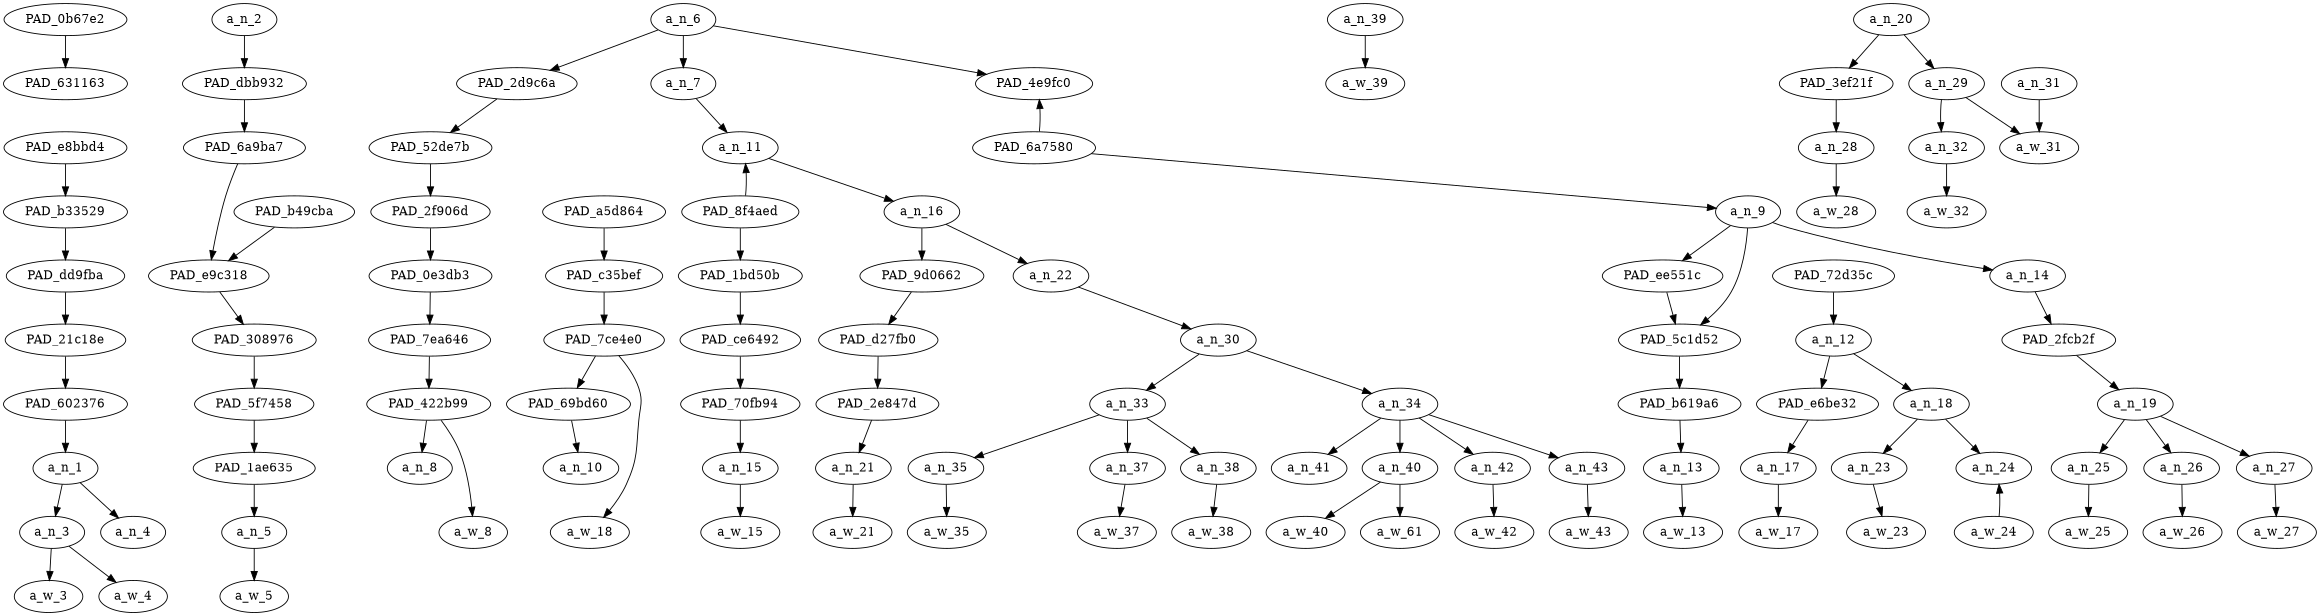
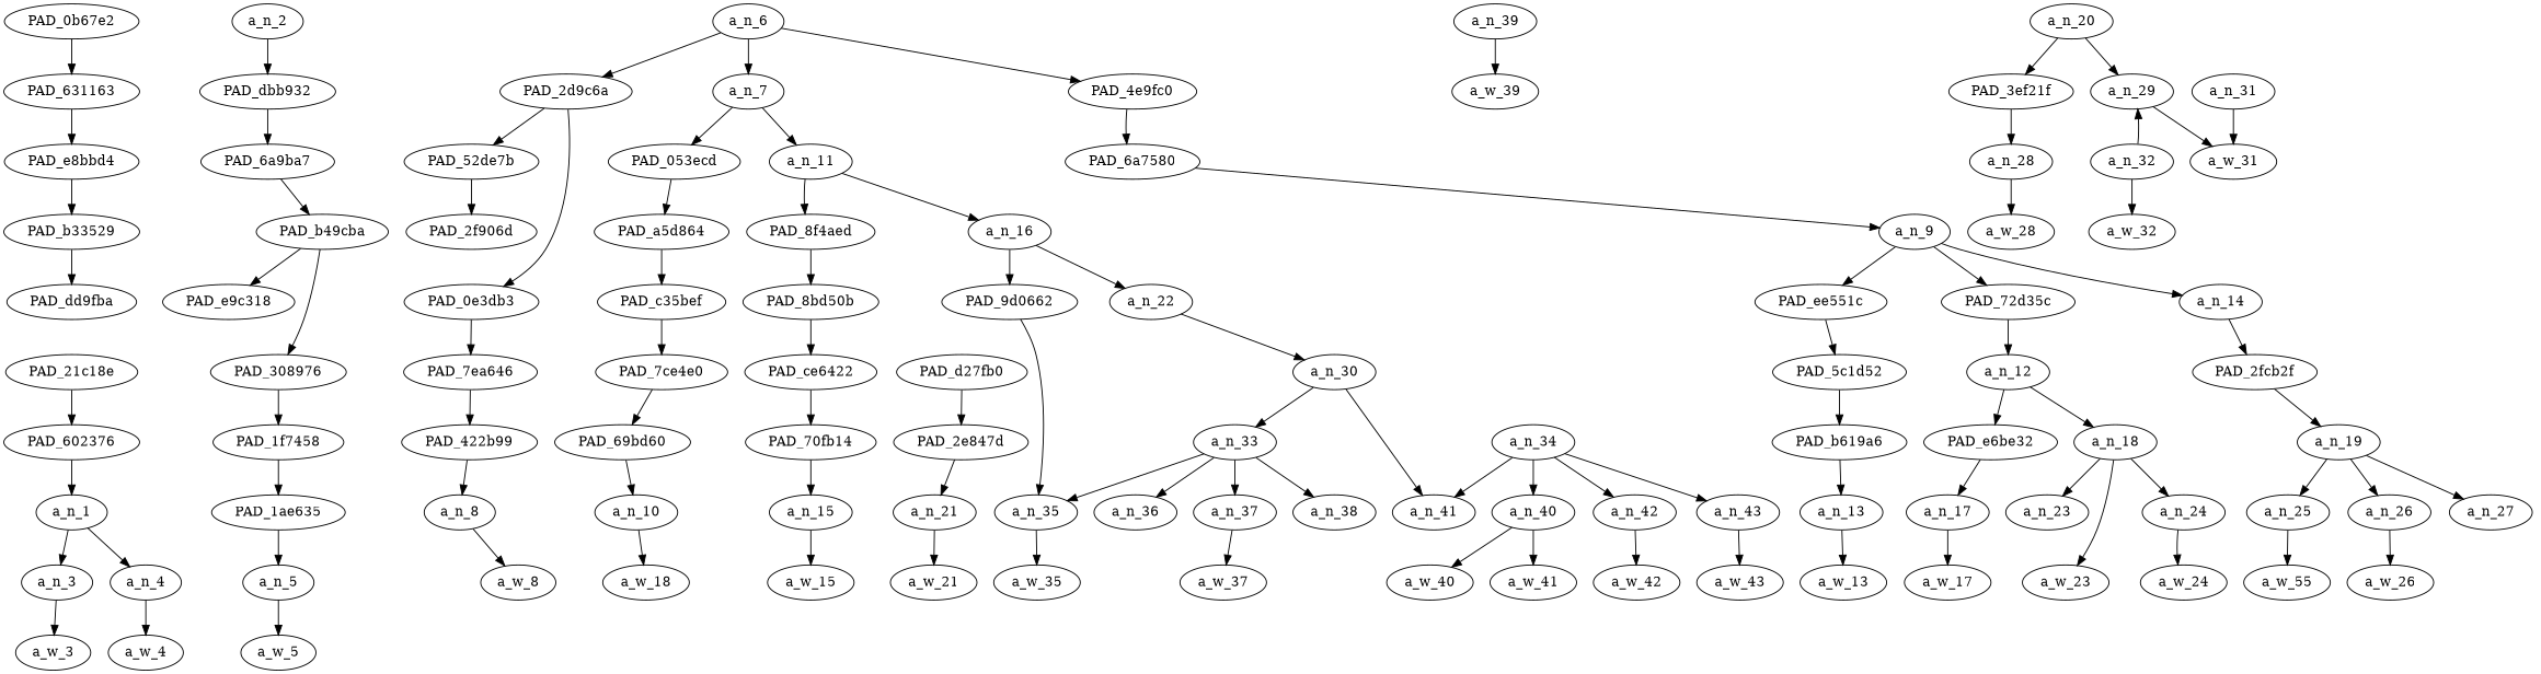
  strict digraph {
    node [div_dir=1 index=0 level=1 text_span="[2]" value=0.07654560]
    PAD_0b67e2 [div_dir=-1 level=9 text_span="[0, 1]"]
    PAD_631163 [div_dir=-1 level=8 text_span="[0, 1]"]
    a_n_2 [index=1 level=9 text_span="[2, 3, 4, 5, 6, 7, 8, 9, 10, 11, 12, 13, 14, 15, 16, 17, 18, 19, 20, 21, 22, 23, 24, 25]" value=0.92336345]
    PAD_dbb932 [div_dir=-1 index=1 level=8 value=0.03164709]
    PAD_e8bbd4 [div_dir=-1 level=7 text_span="[0, 1]"]
    PAD_6a9ba7 [div_dir=-1 index=1 level=7 value=0.03164709]
    a_n_6 [index=2 level=8 text_span="[3, 4, 5, 6, 7, 8, 9, 10, 11, 12, 13, 14, 15, 16, 17, 18, 19, 20, 21, 22, 23, 24, 25]" value=0.89157020]
    PAD_2d9c6a [index=3 level=7 text_span="[15]" value=0.02335581]
    a_n_7 [index=2 level=7 text_span="[3, 4, 5, 6, 7, 8, 9, 10, 11, 12, 13, 14]" value=0.60797293]
    PAD_4e9fc0 [index=4 level=7 text_span="[16, 17, 18, 19, 20, 21, 22, 23, 24, 25]" value=0.26007606]
    PAD_b33529 [div_dir=-1 level=6 text_span="[0, 1]"]
    PAD_dd9fba [div_dir=-1 level=5 text_span="[0, 1]"]
    PAD_21c18e [div_dir=-1 level=4 text_span="[0, 1]"]
    PAD_602376 [div_dir=-1 level=3 text_span="[0, 1]"]
    a_n_1 [div_dir=-1 level=2 text_span="[0, 1]"]
    a_n_3 [div_dir=-1 text_span="[0]" value=0.04556440]
    a_n_4 [index=1 text_span="[1]" value=0.03080761]
    a_w_3 [div_dir=0 level=0 text_span="[0]" value=how]
    a_w_4 [div_dir=0 index=1 level=0 text_span="[1]" value=long]
    PAD_b49cba [div_dir=-1 index=1 level=6 value=0.03164709]
    PAD_52de7b [index=4 level=6 text_span="[15]" value=0.02335581]
+   PAD_053ecd [index=2 level=6 text_span="[3]" value=0.02499061]
    a_n_11 [index=3 level=6 text_span="[4, 5, 6, 7, 8, 9, 10, 11, 12, 13, 14]" value=0.58277138]
    PAD_6a7580 [index=5 level=6 text_span="[16, 17, 18, 19, 20, 21, 22, 23, 24, 25]" value=0.26007606]
    PAD_e9c318 [div_dir=-1 index=1 level=5 value=0.03164709]
    PAD_308976 [div_dir=-1 index=1 level=4 value=0.03164709]
-   PAD_1f7458 [div_dir=-1 index=1 level=3 value=0.03164709 label=PAD_5f7458]
+   PAD_1f7458 [div_dir=-1 index=1 level=3 value=0.03164709]
    PAD_1ae635 [div_dir=-1 index=1 level=2 value=0.03164709]
    a_n_5 [div_dir=-1 index=2 value=0.03164709]
    a_w_5 [div_dir=0 index=2 level=0 value=until]
    PAD_2f906d [index=5 level=5 text_span="[15]" value=0.02335581]
    PAD_a5d864 [index=2 level=5 text_span="[3]" value=0.02499061]
    PAD_8f4aed [index=3 level=5 text_span="[4]" value=0.03062483]
    a_n_16 [index=4 level=5 text_span="[5, 6, 7, 8, 9, 10, 11, 12, 13, 14]" value=0.55193746]
    a_n_9 [index=6 level=5 text_span="[16, 17, 18, 19, 20, 21, 22, 23, 24, 25]" value=0.26007606]
    PAD_0e3db3 [index=6 level=4 text_span="[15]" value=0.02335581]
    PAD_7ea646 [index=6 level=3 text_span="[15]" value=0.02335581]
    PAD_422b99 [index=7 level=2 text_span="[15]" value=0.02335581]
    a_n_8 [index=15 text_span="[15]" value=0.02335581]
    a_w_8 [div_dir=0 index=15 level=0 text_span="[15]" value=and2]
    PAD_c35bef [index=2 level=4 text_span="[3]" value=0.02499061]
-   PAD_8bd50b [index=3 level=4 text_span="[4]" value=0.03062483 label=PAD_1bd50b]
+   PAD_8bd50b [index=3 level=4 text_span="[4]" value=0.03062483]
    PAD_9d0662 [index=4 level=4 text_span="[5]" value=0.04359683]
    a_n_22 [index=5 level=4 text_span="[6, 7, 8, 9, 10, 11, 12, 13, 14]" value=0.50816132]
    PAD_7ce4e0 [index=2 level=3 text_span="[3]" value=0.02499061]
    PAD_69bd60 [index=2 level=2 text_span="[3]" value=0.02499061]
    a_n_10 [index=3 text_span="[3]" value=0.02499061]
    n48 [div_dir=0 index=3 label=a_w_18 level=0 text_span="[3]" value=it]
-   PAD_ce6422 [index=3 level=3 text_span="[4]" value=0.03062483 label=PAD_ce6492]
+   PAD_ce6422 [index=3 level=3 text_span="[4]" value=0.03062483]
    PAD_d27fb0 [index=4 level=3 text_span="[5]" value=0.04359683]
    a_n_30 [index=5 level=3 text_span="[6, 7, 8, 9, 10, 11, 12, 13, 14]" value=0.50808341]
-   PAD_70fb14 [index=3 level=2 text_span="[4]" value=0.03062483 label=PAD_70fb94]
+   PAD_70fb14 [index=3 level=2 text_span="[4]" value=0.03062483]
    a_n_15 [index=4 text_span="[4]" value=0.03062483]
    a_w_15 [div_dir=0 index=4 level=0 text_span="[4]" value=is]
    PAD_2e847d [index=4 level=2 text_span="[5]" value=0.04359683]
    a_n_33 [div_dir=-1 index=5 level=2 text_span="[6, 7, 8, 9]" value=0.23972527]
    a_n_34 [index=6 level=2 text_span="[10, 11, 12, 13, 14]" value=0.26828024]
    a_n_21 [index=5 text_span="[5]" value=0.04359683]
    a_w_21 [div_dir=0 index=5 level=0 text_span="[5]" value=revealed]
    a_n_35 [div_dir=-1 index=6 text_span="[6]" value=0.10114100]
+   a_n_36 [index=7 text_span="[7]" value=0.05276730]
    a_n_37 [index=8 text_span="[8]" value=0.02846299]
    a_n_38 [div_dir=-1 index=9 text_span="[9]" value=0.05724010]
    a_n_40 [index=11 text_span="[11]" value=0.02950141]
    a_n_41 [index=12 text_span="[12]" value=0.10201593]
    a_n_42 [index=13 text_span="[13]" value=0.04858791]
    a_n_43 [div_dir=-1 index=14 text_span="[14]" value=0.03419354]
    a_w_35 [div_dir=0 index=6 level=0 text_span="[6]" value=hollywood]
    a_w_37 [div_dir=0 index=8 level=0 text_span="[8]" value=and]
-   a_w_38 [div_dir=0 index=9 level=0 text_span="[9]" value=directors]
    a_n_39 [index=10 text_span="[10]" value=0.05378931]
    a_w_39 [div_dir=0 index=10 level=0 text_span="[10]" value=raped]
    a_w_40 [div_dir=0 index=11 level=0 text_span="[11]" value=and1]
-   a_w_41 [div_dir=0 index=12 level=0 text_span="[12]" value=molested label=a_w_61]
+   a_w_41 [div_dir=0 index=12 level=0 text_span="[12]" value=molested]
    a_w_42 [div_dir=0 index=13 level=0 text_span="[13]" value=children]
    a_w_43 [div_dir=0 index=14 level=0 text_span="[14]" value=regularly]
    PAD_ee551c [index=8 level=4 text_span="[19]" value=0.01951128]
    PAD_72d35c [index=7 level=4 text_span="[16, 17, 18]" value=0.06806199]
    a_n_14 [div_dir=-1 index=9 level=4 text_span="[20, 21, 22, 23, 24, 25]" value=0.17248939]
    PAD_5c1d52 [index=8 level=3 text_span="[19]" value=0.01951128]
    a_n_12 [index=7 level=3 text_span="[16, 17, 18]" value=0.06806199]
    PAD_2fcb2f [index=9 level=3 text_span="[20, 21, 22]" value=0.07450051]
    PAD_b619a6 [index=10 level=2 text_span="[19]" value=0.01951128]
    PAD_e6be32 [index=8 level=2 text_span="[16]" value=0.02083677]
    a_n_18 [index=9 level=2 text_span="[17, 18]" value=0.04707567]
    a_n_19 [index=11 level=2 text_span="[20, 21, 22]" value=0.07450051]
    a_n_20 [div_dir=-1 index=10 level=3 text_span="[23, 24, 25]" value=0.09786184]
    PAD_3ef21f [div_dir=-1 index=12 level=2 text_span="[23]" value=0.02444945]
    a_n_29 [div_dir=-1 index=13 level=2 text_span="[24, 25]" value=0.07320954]
    a_n_13 [index=19 text_span="[19]" value=0.01951128]
    a_w_13 [div_dir=0 index=19 level=0 text_span="[19]" value=and3]
    a_n_17 [index=16 text_span="[16]" value=0.02083677]
    a_n_23 [index=17 text_span="[17]" value=0.02212172]
    a_n_24 [index=18 text_span="[18]" value=0.02486727]
    a_w_17 [div_dir=0 index=16 level=0 text_span="[16]" value=it1]
    a_w_23 [div_dir=0 index=17 level=0 text_span="[17]" value=was]
    a_w_24 [div_dir=0 index=18 level=0 text_span="[18]" value=known]
    a_n_25 [div_dir=-1 index=20 text_span="[20]" value=0.01674055]
    a_n_26 [index=21 text_span="[21]" value=0.02309188]
    a_n_27 [div_dir=-1 index=22 text_span="[22]" value=0.03465130]
    a_n_28 [div_dir=-1 index=23 text_span="[23]" value=0.02444945]
    a_n_32 [div_dir=-1 index=25 text_span="[25]" value=0.04933151]
    a_w_31 [div_dir=0 index=24 level=0 text_span="[24]" value=the]
-   a_w_25 [div_dir=0 index=20 level=0 text_span="[20]" value=an]
+   a_w_25 [div_dir=0 index=20 level=0 text_span="[20]" value=an label=a_w_55]
    a_w_26 [div_dir=0 index=21 level=0 text_span="[21]" value=open]
-   a_w_27 [div_dir=0 index=22 level=0 text_span="[22]" value=secret]
    a_w_28 [div_dir=0 index=23 level=0 text_span="[23]" value=within]
    a_n_31 [index=24 text_span="[24]" value=0.02363988]
    a_w_32 [div_dir=0 index=25 level=0 text_span="[25]" value=industry]
    PAD_0b67e2 -> PAD_631163
+   PAD_631163 -> PAD_e8bbd4
    a_n_2 -> PAD_dbb932
    PAD_dbb932 -> PAD_6a9ba7
    PAD_e8bbd4 -> PAD_b33529
-   PAD_6a9ba7 -> PAD_e9c318
+   PAD_6a9ba7 -> PAD_b49cba
    a_n_6 -> PAD_2d9c6a
    a_n_6 -> a_n_7
    a_n_6 -> PAD_4e9fc0
    PAD_2d9c6a -> PAD_52de7b
+   a_n_7 -> PAD_053ecd
    a_n_7 -> a_n_11
-   PAD_6a7580 -> PAD_4e9fc0
+   PAD_4e9fc0 -> PAD_6a7580
    PAD_b33529 -> PAD_dd9fba
-   PAD_dd9fba -> PAD_21c18e
    PAD_21c18e -> PAD_602376
    PAD_602376 -> a_n_1
    a_n_1 -> a_n_3
    a_n_1 -> a_n_4
    a_n_3 -> a_w_3
-   a_n_3 -> a_w_4
+   a_n_4 -> a_w_4
    PAD_b49cba -> PAD_e9c318
    PAD_52de7b -> PAD_2f906d
-   PAD_8f4aed -> a_n_11
+   PAD_053ecd -> PAD_a5d864
+   a_n_11 -> PAD_8f4aed
    a_n_11 -> a_n_16
    PAD_6a7580 -> a_n_9
-   PAD_e9c318 -> PAD_308976
+   PAD_b49cba -> PAD_308976
    PAD_308976 -> PAD_1f7458
    PAD_1f7458 -> PAD_1ae635
    PAD_1ae635 -> a_n_5
    a_n_5 -> a_w_5
-   PAD_2f906d -> PAD_0e3db3
+   PAD_2d9c6a -> PAD_0e3db3
    PAD_a5d864 -> PAD_c35bef
    PAD_8f4aed -> PAD_8bd50b
    a_n_16 -> PAD_9d0662
    a_n_16 -> a_n_22
    a_n_9 -> PAD_ee551c
-   a_n_9 -> PAD_5c1d52
+   a_n_9 -> PAD_72d35c
    a_n_9 -> a_n_14
    PAD_0e3db3 -> PAD_7ea646
    PAD_7ea646 -> PAD_422b99
    PAD_422b99 -> a_n_8
-   PAD_422b99 -> a_w_8
+   a_n_8 -> a_w_8
    PAD_c35bef -> PAD_7ce4e0
    PAD_8bd50b -> PAD_ce6422
-   PAD_9d0662 -> PAD_d27fb0
+   PAD_9d0662 -> a_n_35
    a_n_22 -> a_n_30
    PAD_7ce4e0 -> PAD_69bd60
    PAD_69bd60 -> a_n_10
-   PAD_7ce4e0 -> n48
+   a_n_10 -> n48
    PAD_ce6422 -> PAD_70fb14
    PAD_d27fb0 -> PAD_2e847d
    a_n_30 -> a_n_33
-   a_n_30 -> a_n_34
+   a_n_30 -> a_n_41
    PAD_70fb14 -> a_n_15
    a_n_15 -> a_w_15
    PAD_2e847d -> a_n_21
    a_n_33 -> a_n_35
+   a_n_33 -> a_n_36
    a_n_33 -> a_n_37
    a_n_33 -> a_n_38
    a_n_34 -> a_n_40
    a_n_34 -> a_n_41
    a_n_34 -> a_n_42
    a_n_34 -> a_n_43
    a_n_21 -> a_w_21
    a_n_35 -> a_w_35
    a_n_37 -> a_w_37
-   a_n_38 -> a_w_38
    a_n_40 -> a_w_40
    a_n_40 -> a_w_41
    a_n_42 -> a_w_42
    a_n_43 -> a_w_43
    a_n_39 -> a_w_39
    PAD_ee551c -> PAD_5c1d52
    PAD_72d35c -> a_n_12
    a_n_14 -> PAD_2fcb2f
    PAD_5c1d52 -> PAD_b619a6
    a_n_12 -> PAD_e6be32
    a_n_12 -> a_n_18
    PAD_2fcb2f -> a_n_19
    PAD_b619a6 -> a_n_13
    PAD_e6be32 -> a_n_17
    a_n_18 -> a_n_23
    a_n_18 -> a_n_24
    a_n_19 -> a_n_25
    a_n_19 -> a_n_26
    a_n_19 -> a_n_27
    a_n_20 -> PAD_3ef21f
    a_n_20 -> a_n_29
    PAD_3ef21f -> a_n_28
-   a_n_29 -> a_n_32
+   a_n_32 -> a_n_29
    a_n_29 -> a_w_31
    a_n_13 -> a_w_13
    a_n_17 -> a_w_17
-   a_n_23 -> a_w_23
-   a_w_24 -> a_n_24
+   a_n_18 -> a_w_23
+   a_n_24 -> a_w_24
    a_n_25 -> a_w_25
    a_n_26 -> a_w_26
-   a_n_27 -> a_w_27
    a_n_28 -> a_w_28
    a_n_32 -> a_w_32
    a_n_31 -> a_w_31
  }
